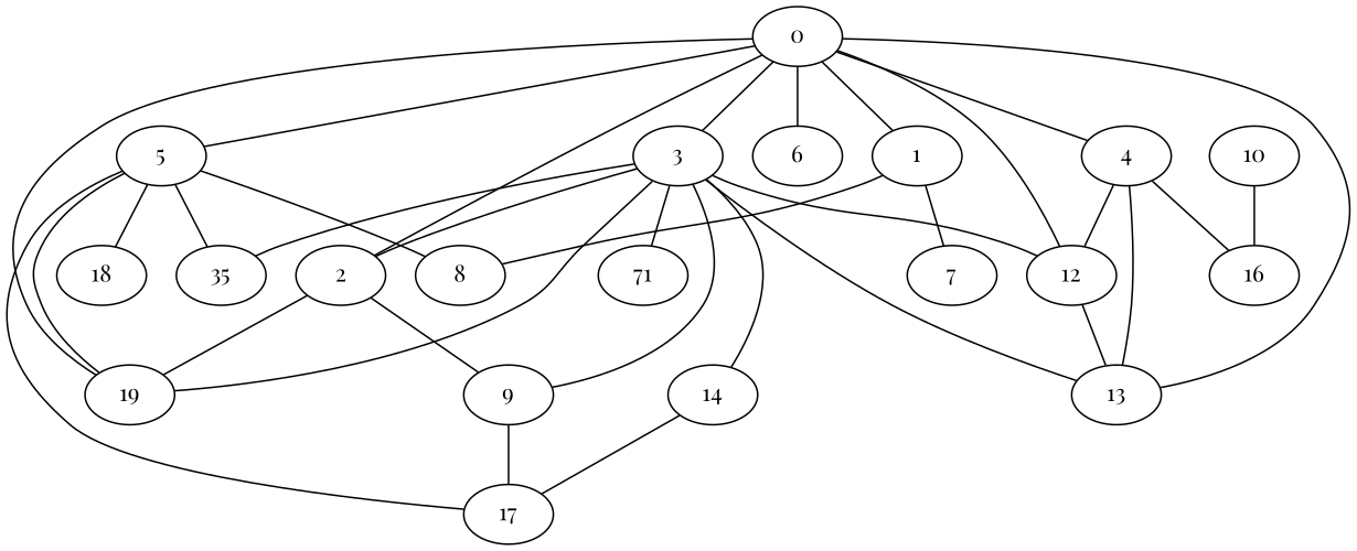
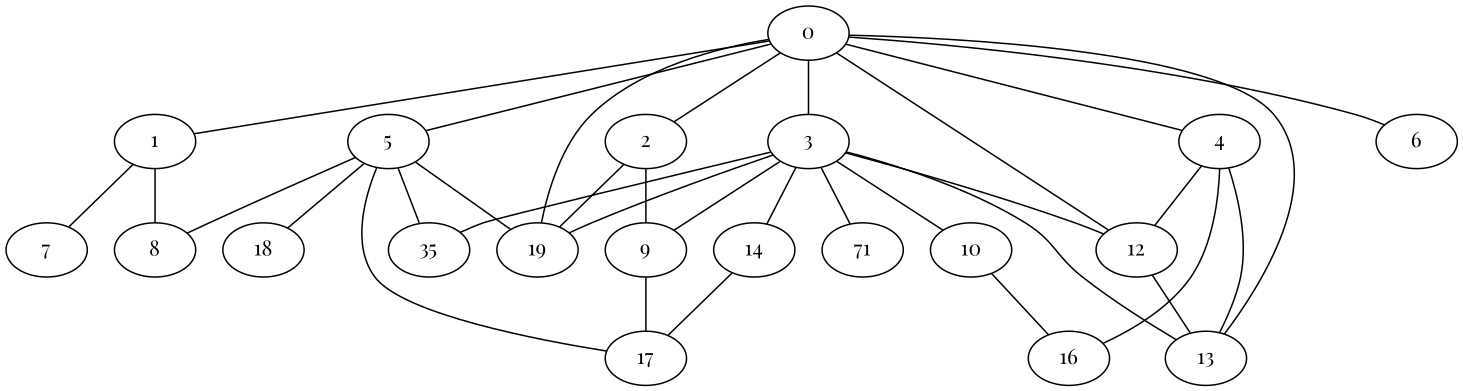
  graph {
    fontname="Playfair Display"
    node [fontname="Playfair Display"]
    edge [fontname="Playfair Display"]
    0
    1
    2
    3
    4
    5
    6
    12
    13
    19
    7
    8
    9
    10
    n15 [label=71]
    14
    n17 [label=35]
    16
    17
    18
    0 -- 1
    0 -- 2
    0 -- 3
    0 -- 4
    0 -- 5
    0 -- 6
    0 -- 12
    0 -- 13
    0 -- 19
    1 -- 7
    1 -- 8
    2 -- 19
    2 -- 9
    3 -- 12
    3 -- 13
    3 -- 19
    3 -- 9
-   3 -- 2
+   3 -- 10
    3 -- n15
    3 -- 14
    3 -- n17
    4 -- 12
    4 -- 13
    4 -- 16
    5 -- 19
    5 -- 8
    5 -- n17
    5 -- 17
    5 -- 18
    12 -- 13
    9 -- 17
    10 -- 16
    14 -- 17
  }
